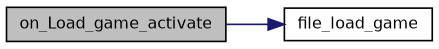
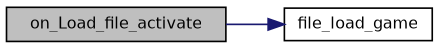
  digraph {
    rankdir=LR
    node [color=black fontname=Helvetica fontsize=10 shape=record style=filled]
-   n1 [fillcolor=grey75 fontcolor=black height=0.2 label=on_Load_game_activate width=0.4]
+   n1 [fillcolor=grey75 fontcolor=black height=0.2 label=on_Load_file_activate width=0.4]
    n2 [fillcolor=white height=0.2 label=file_load_game width=0.4]
    n1 -> n2 [color=midnightblue fontname=Helvetica fontsize=10 labelfontname=Helvetica labelfontsize=10 style=solid]
  }
